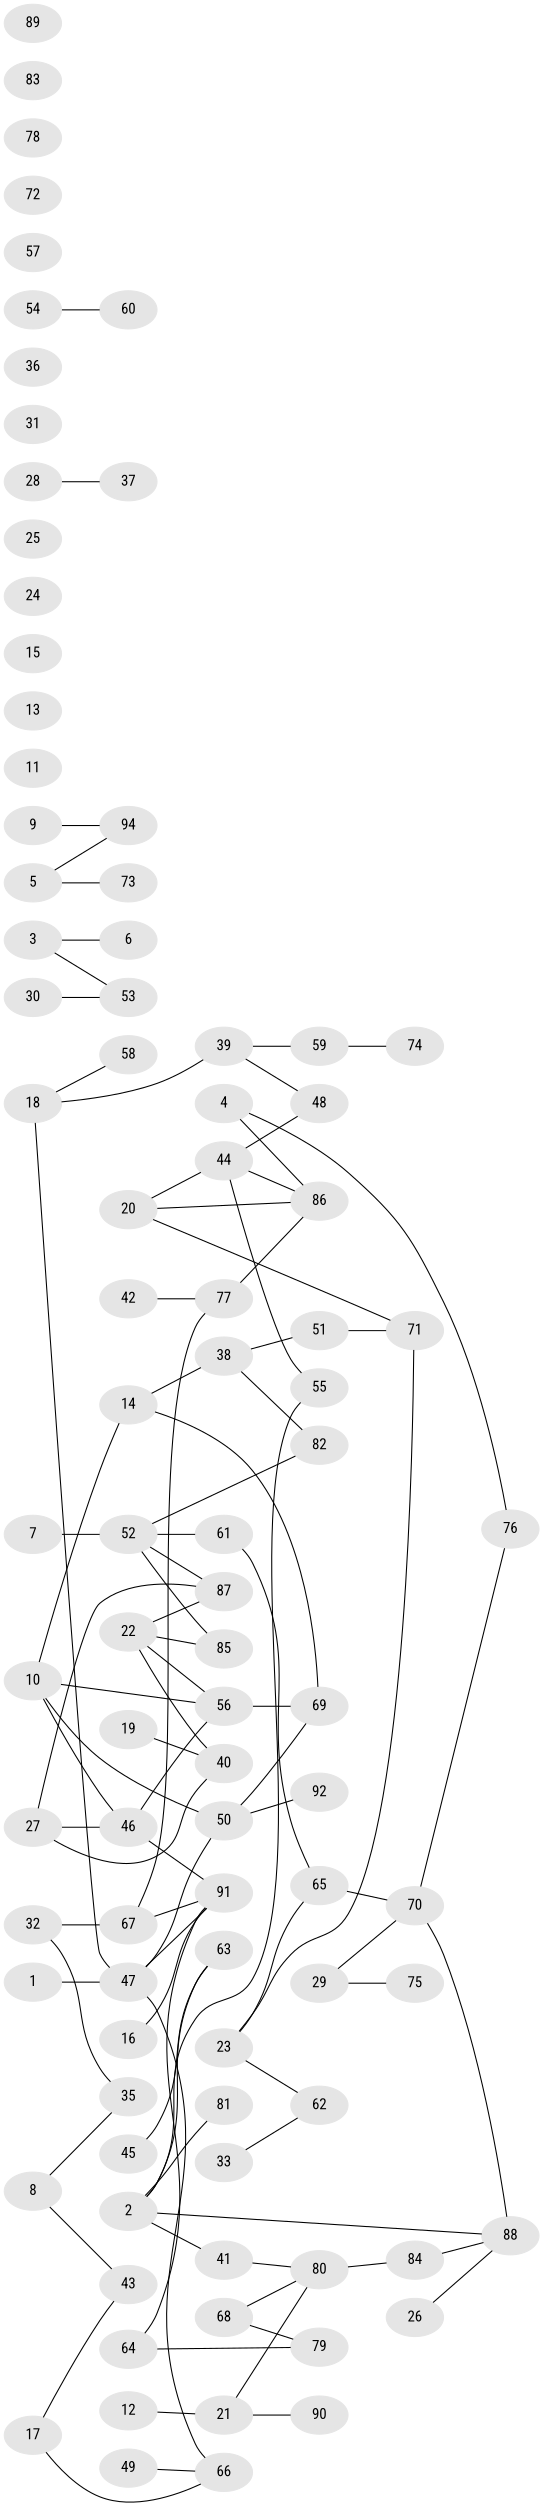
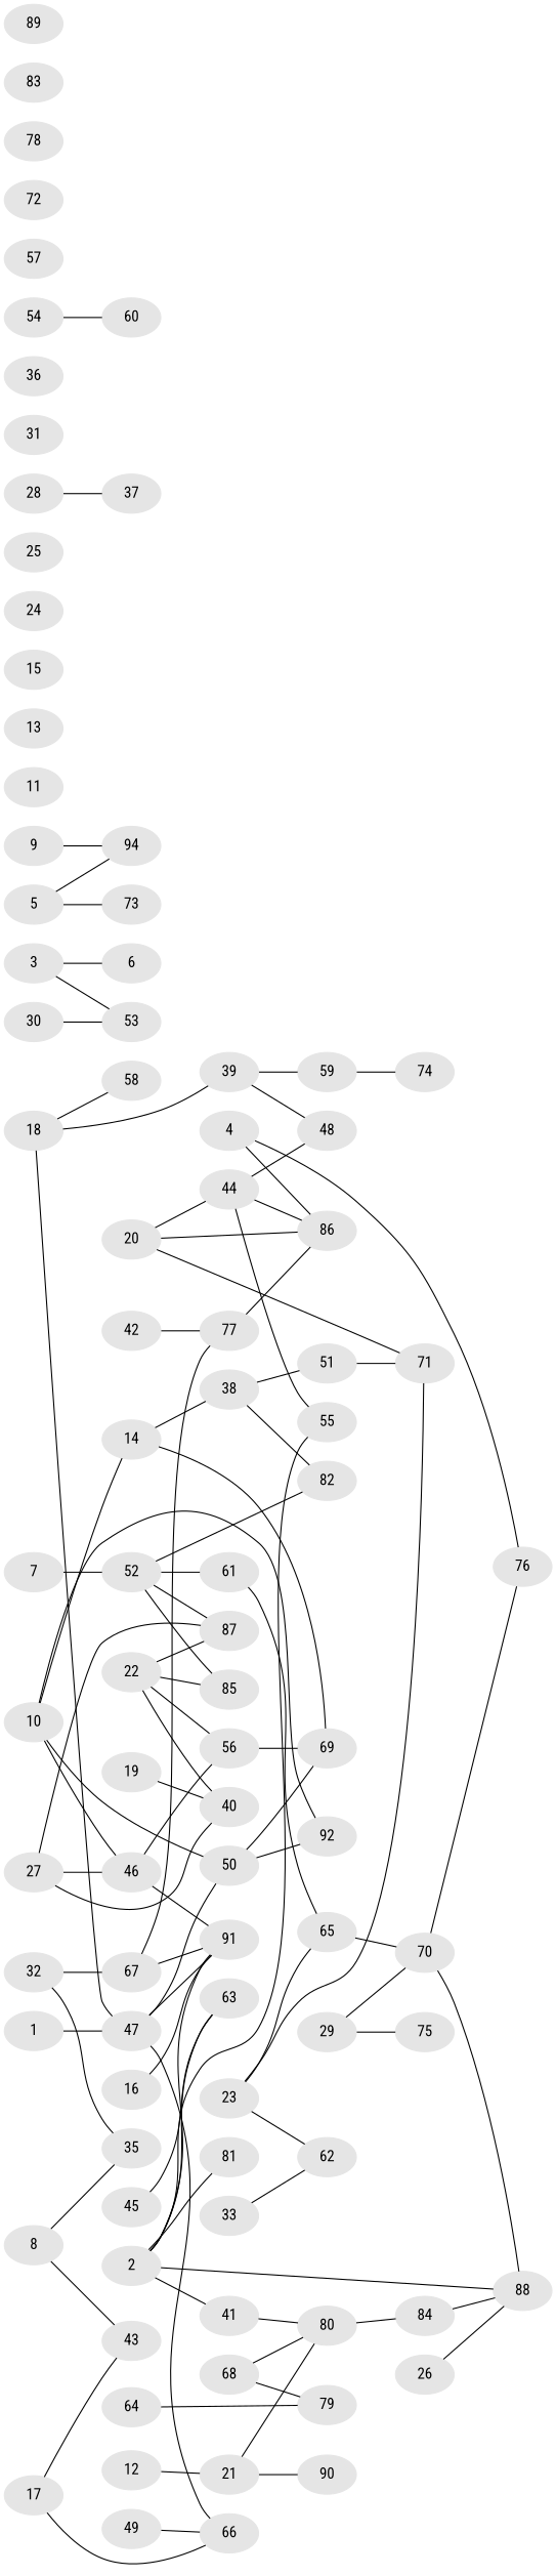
  graph {
    fontname="Roboto Condensed"
    rankdir=LR
    node [color=gray90 fontname="Roboto Condensed" style=filled]
    edge [fontname="Roboto Condensed"]
    1
    47
    91
    50
    66
    2
    41
    55
    63
    81
    88
    80
    3
    6
    53
    4
    76
    86
    n19 [label=94]
    5
    73
    7
    52
    87
    82
    61
    85
    8
    35
    43
    9
    10
    14
    46
    92
    38
    69
    56
    11
    12
    21
    90
    13
    51
    15
    16
    17
    18
    39
    58
    48
    59
    19
    40
    20
    44
    71
    84
    22
    23
    62
    65
    70
    24
    25
    26
    27
    28
    37
    29
    75
    30
    31
    32
    67
    77
    33
    36
    74
    42
    45
    49
    54
    60
    57
    64
    79
    68
    72
    78
    83
    89
    1 -- 47
    47 -- 91
    47 -- 50
    47 -- 66
    50 -- 92
    50 -- 69
-   64 -- 91
+   2 -- 91
    2 -- 41
    2 -- 55
    2 -- 63
    2 -- 81
    2 -- 88
    41 -- 80
    80 -- 84
    3 -- 6
    3 -- 53
    4 -- 76
    4 -- 86
    5 -- n19
    5 -- 73
    7 -- 52
    52 -- 87
    52 -- 82
    52 -- 61
    52 -- 85
    61 -- 65
    8 -- 35
    8 -- 43
    9 -- n19
    10 -- 50
    10 -- 14
    10 -- 46
-   10 -- 56
+   10 -- 92
    14 -- 38
    14 -- 69
    46 -- 91
    46 -- 56
    38 -- 82
    38 -- 51
    56 -- 69
    12 -- 21
    21 -- 80
    21 -- 90
    51 -- 71
    16 -- 91
    17 -- 66
    17 -- 43
    18 -- 47
    18 -- 39
    18 -- 58
    39 -- 48
    39 -- 59
    59 -- 74
    19 -- 40
    20 -- 86
    20 -- 44
    20 -- 71
    44 -- 55
    44 -- 86
    44 -- 48
    84 -- 88
    22 -- 87
    22 -- 85
    22 -- 56
    22 -- 40
    23 -- 71
    23 -- 62
    23 -- 65
    65 -- 70
    70 -- 88
    70 -- 76
    26 -- 88
    27 -- 87
    27 -- 46
    27 -- 40
    28 -- 37
    29 -- 70
    29 -- 75
    30 -- 53
    32 -- 35
    32 -- 67
    67 -- 91
    67 -- 77
    77 -- 86
    33 -- 62
    42 -- 77
    45 -- 63
    49 -- 66
    54 -- 60
    64 -- 79
    68 -- 80
    68 -- 79
  }
